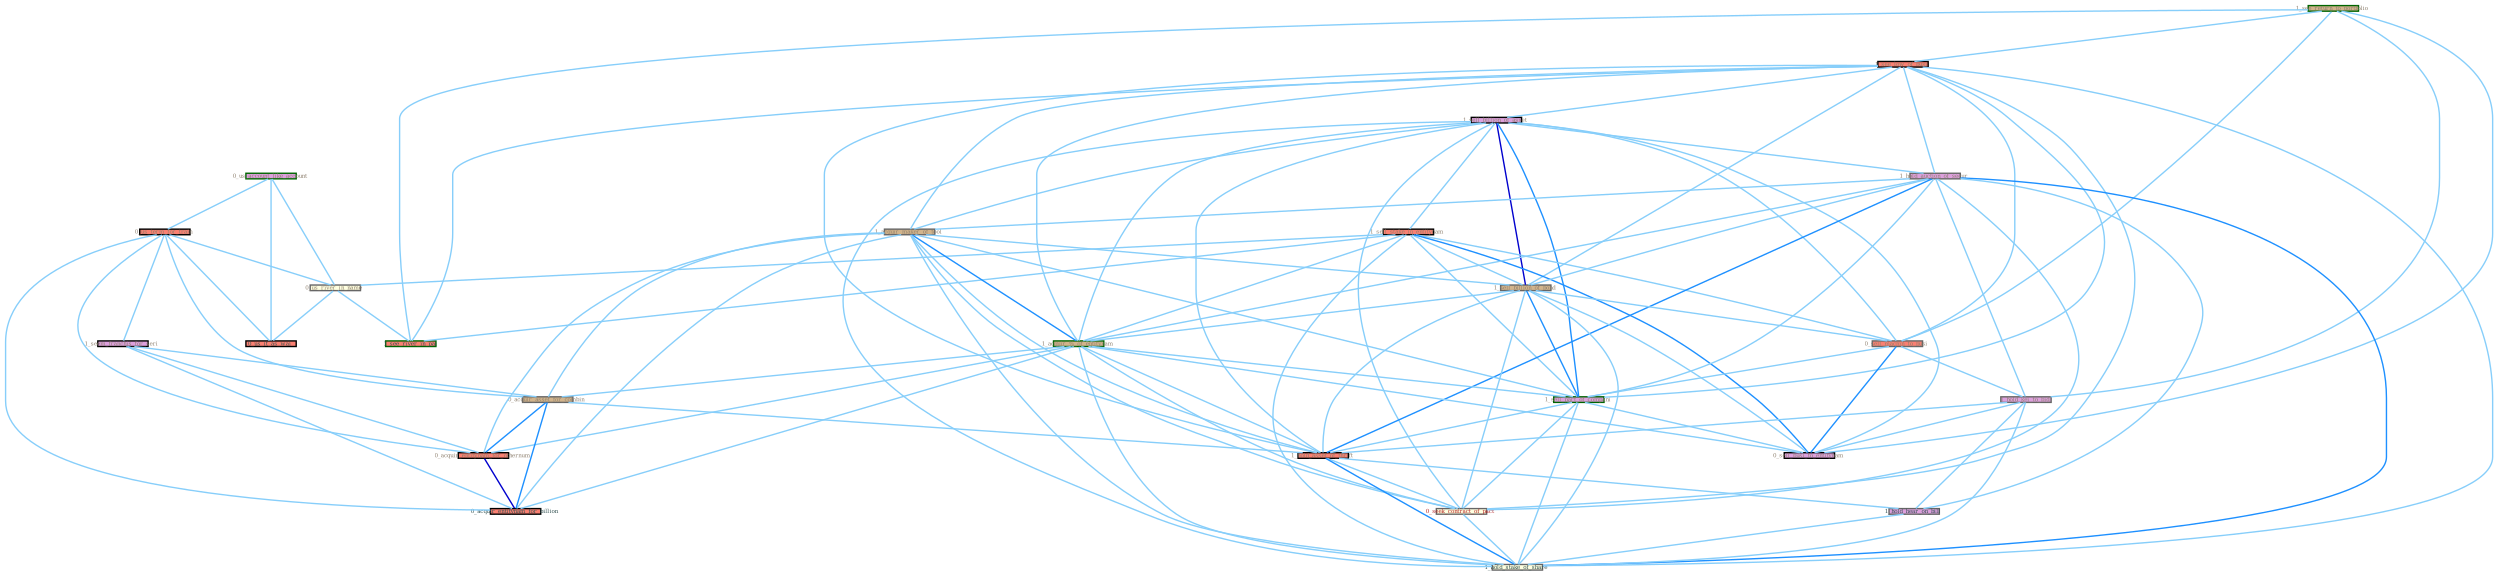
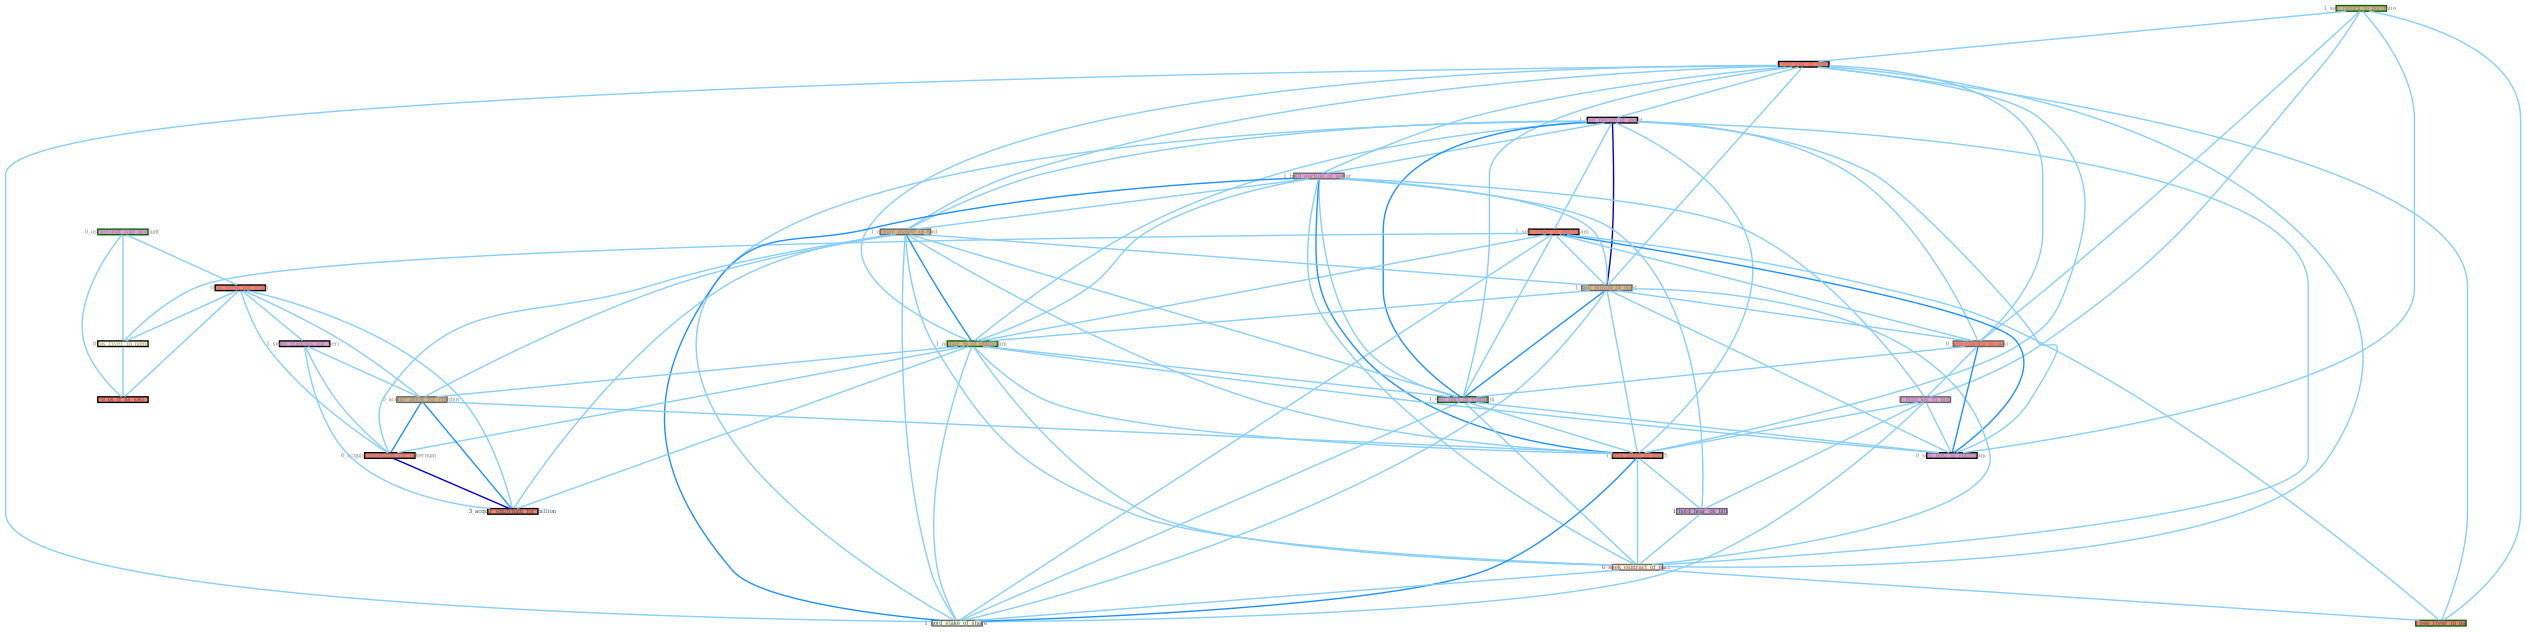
  graph {
    node [color=black fillcolor=salmon fixedsize=true fontcolor="#8b7d6b" fontsize=4 shape=polygon style=filled]
    edge [color="#87cefa" w=1]
    "0_us_account_like_account " [color=darkgreen fillcolor=plum height=.06 width=.5]
    "0_us_term_for_train " [height=.06 width=.5]
    "1_see_return_to_portfolio " [color=darkgreen fillcolor=tan height=.06 width=.5]
    "1_see_low_of_busi " [height=.06 width=.5]
    "1_sell_billion_of_asset " [fillcolor=plum height=.06 width=.5]
    "1_sell_stake_in_entitynam " [height=.06 width=.5]
    "1_hold_auction_of_secur " [color=gray40 fillcolor=plum height=.06 width=.5]
    "1_acquir_maker_of_tool " [color=gray40 fillcolor=tan height=.06 width=.5]
    "1_sell_billion_of_bond " [color=gray40 fillcolor=tan height=.06 width=.5]
    "0_sell_machin_to_busi " [color=gray40 height=.06 width=.5]
    "1_acquir_%_of_entitynam " [color=darkgreen fillcolor=tan height=.06 width=.5]
    "1_seem_franchis_for_seri " [fillcolor=plum height=.06 width=.5]
-   "0_us_river_in_name " [color=gray40 fillcolor=lightyellow height=.06 width=.5]
+   "0_us_river_in_name " [fillcolor=lightyellow height=.06 width=.5]
    "1_sell_part_of_compani " [color=darkgreen fillcolor=plum height=.06 width=.5]
    "0_acquir_asset_for_combin " [color=gray40 fillcolor=tan height=.06 width=.5]
    "1_hold_kei_to_bid " [color=gray40 fillcolor=plum height=.06 width=.5]
    "0_sell_busi_to_entitynam " [fillcolor=plum height=.06 width=.5]
    "1_hold_asset_of_thrift " [height=.06 width=.5]
    "0_acquir_entitynam_for_othernum " [height=.06 width=.5]
    "0_seek_contract_of_pact " [color=gray40 fillcolor=lightyellow fontcolor="#b22222" height=.06 width=.5]
-   "0_us_it_as_wai " [fontcolor="#2f4f4f" height=.06 width=.5]
-   "0_acquir_entitynam_for_billion " [fontcolor="#2f4f4f" height=.06 width=.5]
+   "0_us_it_as_wai " [fontcolor="#2f4f4f" height=.06 width=.5 label="0_us_it_as_sell"]
+   "0_acquir_entitynam_for_billion " [fontcolor="#2f4f4f" height=.06 width=.5 label="3_acquir_entitynam_for_billion"]
    n23 [color=darkgreen fontcolor="#2f4f4f" height=.06 label="1_see_river_in_pai" width=.5]
    "1_hold_stake_of_share " [color=gray40 fillcolor=lightyellow fontcolor="#2f4f4f" height=.06 width=.5]
    "1_hold_hear_on_bill " [color=gray40 fillcolor=plum fontcolor="#2f4f4f" height=.06 width=.5]
    subgraph sub_1 {
      "0_us_account_like_account "
      "0_us_term_for_train "
      "1_see_return_to_portfolio "
      "1_see_low_of_busi "
      "1_sell_billion_of_asset "
      "1_sell_stake_in_entitynam "
      "1_hold_auction_of_secur "
      "1_acquir_maker_of_tool "
      "1_sell_billion_of_bond "
      "0_sell_machin_to_busi "
      "1_acquir_%_of_entitynam "
      "1_seem_franchis_for_seri "
      "0_us_river_in_name "
      "1_sell_part_of_compani "
      "0_acquir_asset_for_combin "
      "1_hold_kei_to_bid "
      "0_sell_busi_to_entitynam "
      "1_hold_asset_of_thrift "
      "0_acquir_entitynam_for_othernum "
    }
    subgraph sub_2 {
      "0_seek_contract_of_pact "
    }
    "0_us_account_like_account " -- "0_us_term_for_train "
    "0_us_account_like_account " -- "0_us_river_in_name "
    "0_us_account_like_account " -- "0_us_it_as_wai "
    "0_us_term_for_train " -- "1_seem_franchis_for_seri "
    "0_us_term_for_train " -- "0_us_river_in_name "
    "0_us_term_for_train " -- "0_acquir_asset_for_combin "
    "0_us_term_for_train " -- "0_acquir_entitynam_for_othernum "
    "0_us_term_for_train " -- "0_us_it_as_wai "
    "0_us_term_for_train " -- "0_acquir_entitynam_for_billion "
    "1_see_return_to_portfolio " -- "1_see_low_of_busi "
    "1_see_return_to_portfolio " -- "0_sell_machin_to_busi "
    "1_see_return_to_portfolio " -- "1_hold_kei_to_bid "
    "1_see_return_to_portfolio " -- "0_sell_busi_to_entitynam "
    "1_see_return_to_portfolio " -- n23
    "1_see_low_of_busi " -- "1_sell_billion_of_asset "
    "1_see_low_of_busi " -- "1_hold_auction_of_secur "
    "1_see_low_of_busi " -- "1_acquir_maker_of_tool "
    "1_see_low_of_busi " -- "1_sell_billion_of_bond "
    "1_see_low_of_busi " -- "0_sell_machin_to_busi "
    "1_see_low_of_busi " -- "1_acquir_%_of_entitynam "
    "1_see_low_of_busi " -- "1_sell_part_of_compani "
    "1_see_low_of_busi " -- "1_hold_asset_of_thrift "
    "1_see_low_of_busi " -- "0_seek_contract_of_pact "
    "1_see_low_of_busi " -- n23
    "1_see_low_of_busi " -- "1_hold_stake_of_share "
    "1_sell_billion_of_asset " -- "1_sell_stake_in_entitynam "
    "1_sell_billion_of_asset " -- "1_hold_auction_of_secur "
    "1_sell_billion_of_asset " -- "1_acquir_maker_of_tool "
    "1_sell_billion_of_asset " -- "1_sell_billion_of_bond " [color="#0000cd" w=3]
    "1_sell_billion_of_asset " -- "0_sell_machin_to_busi "
    "1_sell_billion_of_asset " -- "1_acquir_%_of_entitynam "
    "1_sell_billion_of_asset " -- "1_sell_part_of_compani " [color="#1e90ff" w=2]
    "1_sell_billion_of_asset " -- "0_sell_busi_to_entitynam "
    "1_sell_billion_of_asset " -- "1_hold_asset_of_thrift "
    "1_sell_billion_of_asset " -- "0_seek_contract_of_pact "
    "1_sell_billion_of_asset " -- "1_hold_stake_of_share "
    "1_sell_stake_in_entitynam " -- "1_sell_billion_of_bond "
    "1_sell_stake_in_entitynam " -- "0_sell_machin_to_busi "
    "1_sell_stake_in_entitynam " -- "1_acquir_%_of_entitynam "
    "1_sell_stake_in_entitynam " -- "0_us_river_in_name "
    "1_sell_stake_in_entitynam " -- "1_sell_part_of_compani "
    "1_sell_stake_in_entitynam " -- "0_sell_busi_to_entitynam " [color="#1e90ff" w=2]
    "1_sell_stake_in_entitynam " -- n23
    "1_sell_stake_in_entitynam " -- "1_hold_stake_of_share "
    "1_hold_auction_of_secur " -- "1_acquir_maker_of_tool "
    "1_hold_auction_of_secur " -- "1_sell_billion_of_bond "
    "1_hold_auction_of_secur " -- "1_acquir_%_of_entitynam "
    "1_hold_auction_of_secur " -- "1_sell_part_of_compani "
    "1_hold_auction_of_secur " -- "1_hold_kei_to_bid "
    "1_hold_auction_of_secur " -- "1_hold_asset_of_thrift " [color="#1e90ff" w=2]
    "1_hold_auction_of_secur " -- "0_seek_contract_of_pact "
    "1_hold_auction_of_secur " -- "1_hold_stake_of_share " [color="#1e90ff" w=2]
    "1_hold_auction_of_secur " -- "1_hold_hear_on_bill "
    "1_acquir_maker_of_tool " -- "1_sell_billion_of_bond "
    "1_acquir_maker_of_tool " -- "1_acquir_%_of_entitynam " [color="#1e90ff" w=2]
    "1_acquir_maker_of_tool " -- "1_sell_part_of_compani "
    "1_acquir_maker_of_tool " -- "0_acquir_asset_for_combin "
    "1_acquir_maker_of_tool " -- "1_hold_asset_of_thrift "
    "1_acquir_maker_of_tool " -- "0_acquir_entitynam_for_othernum "
    "1_acquir_maker_of_tool " -- "0_seek_contract_of_pact "
    "1_acquir_maker_of_tool " -- "0_acquir_entitynam_for_billion "
    "1_acquir_maker_of_tool " -- "1_hold_stake_of_share "
    "1_sell_billion_of_bond " -- "0_sell_machin_to_busi "
    "1_sell_billion_of_bond " -- "1_acquir_%_of_entitynam "
    "1_sell_billion_of_bond " -- "1_sell_part_of_compani " [color="#1e90ff" w=2]
    "1_sell_billion_of_bond " -- "0_sell_busi_to_entitynam "
    "1_sell_billion_of_bond " -- "1_hold_asset_of_thrift "
    "1_sell_billion_of_bond " -- "0_seek_contract_of_pact "
    "1_sell_billion_of_bond " -- "1_hold_stake_of_share "
    "0_sell_machin_to_busi " -- "1_sell_part_of_compani "
    "0_sell_machin_to_busi " -- "1_hold_kei_to_bid "
    "0_sell_machin_to_busi " -- "0_sell_busi_to_entitynam " [color="#1e90ff" w=2]
    "1_acquir_%_of_entitynam " -- "1_sell_part_of_compani "
    "1_acquir_%_of_entitynam " -- "0_acquir_asset_for_combin "
    "1_acquir_%_of_entitynam " -- "0_sell_busi_to_entitynam "
    "1_acquir_%_of_entitynam " -- "1_hold_asset_of_thrift "
    "1_acquir_%_of_entitynam " -- "0_acquir_entitynam_for_othernum "
    "1_acquir_%_of_entitynam " -- "0_seek_contract_of_pact "
    "1_acquir_%_of_entitynam " -- "0_acquir_entitynam_for_billion "
    "1_acquir_%_of_entitynam " -- "1_hold_stake_of_share "
    "1_seem_franchis_for_seri " -- "0_acquir_asset_for_combin "
    "1_seem_franchis_for_seri " -- "0_acquir_entitynam_for_othernum "
    "1_seem_franchis_for_seri " -- "0_acquir_entitynam_for_billion "
    "0_us_river_in_name " -- "0_us_it_as_wai "
-   "0_us_river_in_name " -- n23
+   "0_seek_contract_of_pact " -- n23
    "1_sell_part_of_compani " -- "0_sell_busi_to_entitynam "
    "1_sell_part_of_compani " -- "1_hold_asset_of_thrift "
    "1_sell_part_of_compani " -- "0_seek_contract_of_pact "
    "1_sell_part_of_compani " -- "1_hold_stake_of_share "
    "0_acquir_asset_for_combin " -- "1_hold_asset_of_thrift "
    "0_acquir_asset_for_combin " -- "0_acquir_entitynam_for_othernum " [color="#1e90ff" w=2]
    "0_acquir_asset_for_combin " -- "0_acquir_entitynam_for_billion " [color="#1e90ff" w=2]
    "1_hold_kei_to_bid " -- "0_sell_busi_to_entitynam "
    "1_hold_kei_to_bid " -- "1_hold_asset_of_thrift "
    "1_hold_kei_to_bid " -- "1_hold_stake_of_share "
    "1_hold_kei_to_bid " -- "1_hold_hear_on_bill "
    "1_hold_asset_of_thrift " -- "0_seek_contract_of_pact "
    "1_hold_asset_of_thrift " -- "1_hold_stake_of_share " [color="#1e90ff" w=2]
    "1_hold_asset_of_thrift " -- "1_hold_hear_on_bill "
    "0_acquir_entitynam_for_othernum " -- "0_acquir_entitynam_for_billion " [color="#0000cd" w=3]
    "0_seek_contract_of_pact " -- "1_hold_stake_of_share "
-   "1_hold_hear_on_bill " -- "1_hold_stake_of_share "
+   "1_hold_hear_on_bill " -- "0_seek_contract_of_pact "
  }
